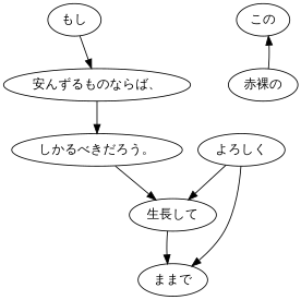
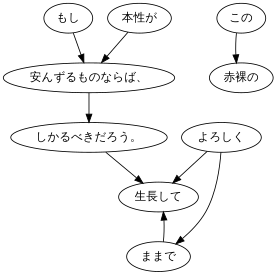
  digraph {
    n1 [label="もし"]
    n2 [label="安んずるものならば、"]
    n3 [label="しかるべきだろう。"]
+   n4 [label="本性が"]
    n5 [label="生長して"]
    n6 [label="よろしく"]
    n7 [label="ままで"]
    n8 [label="この"]
    n9 [label="赤裸の"]
    n1 -> n2
    n2 -> n3
    n3 -> n5
+   n4 -> n2
    n6 -> n5
    n6 -> n7
-   n5 -> n7
-   n9 -> n8
+   n7 -> n5
+   n8 -> n9
  }
